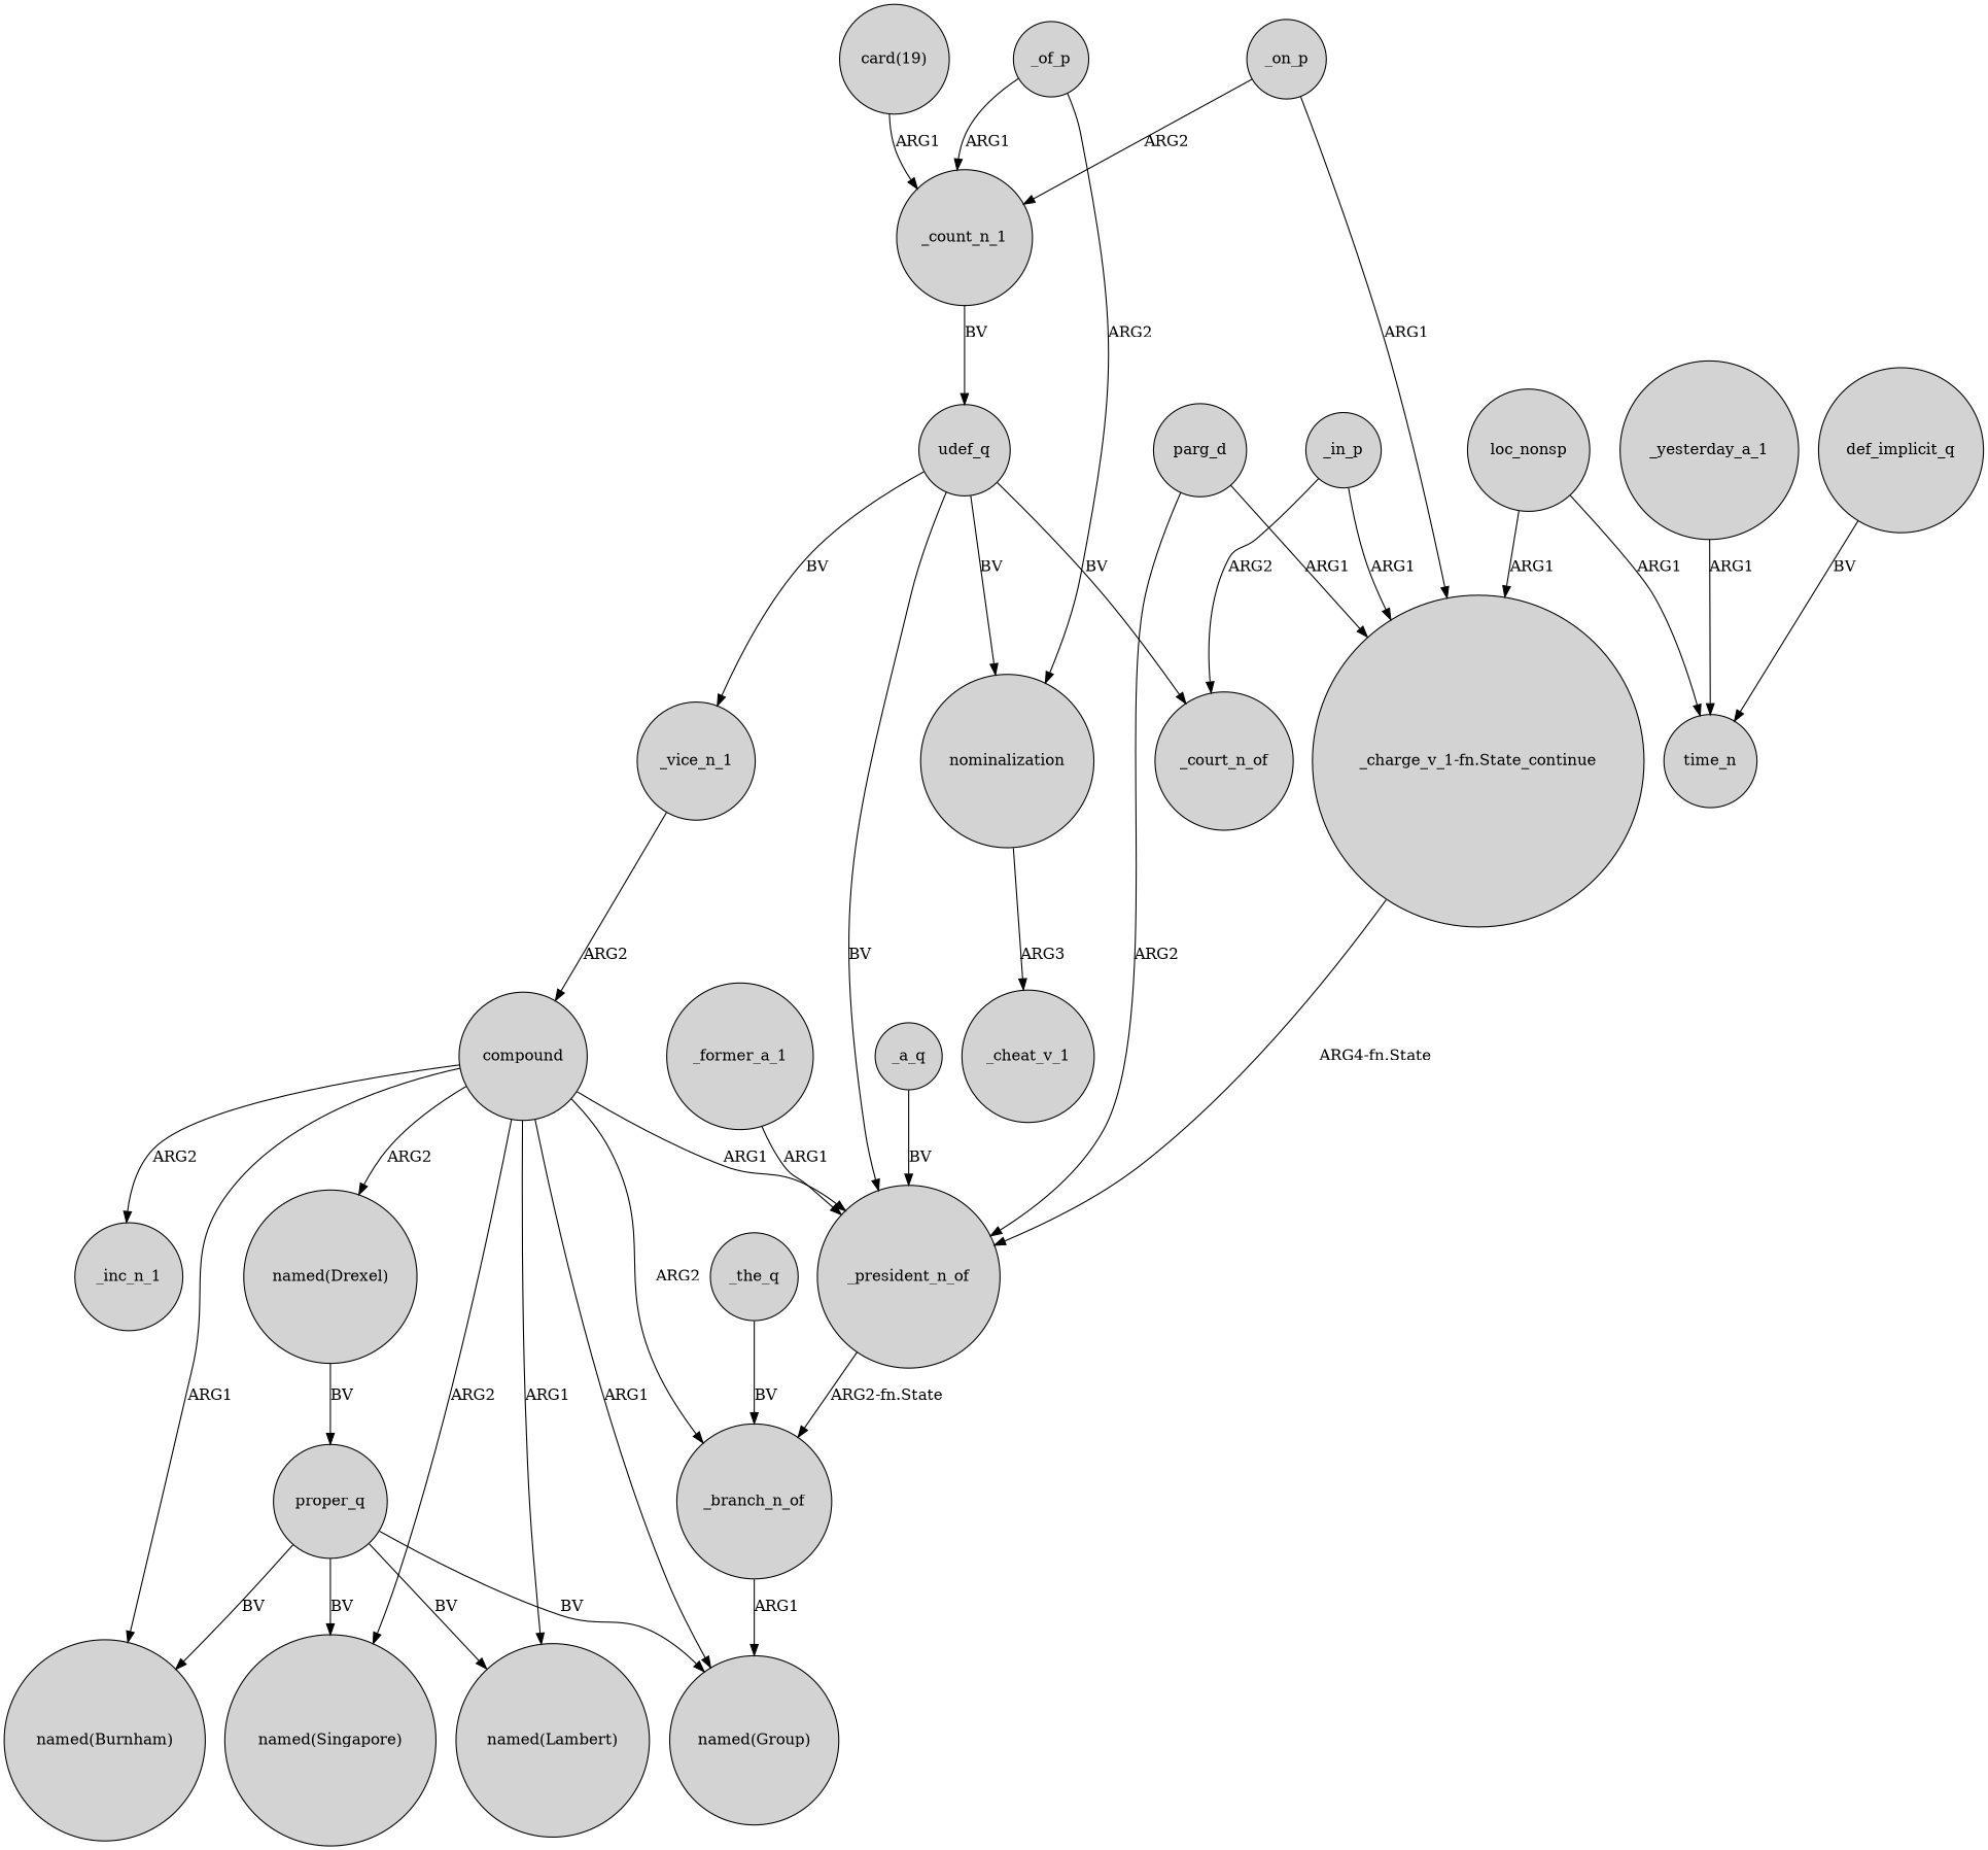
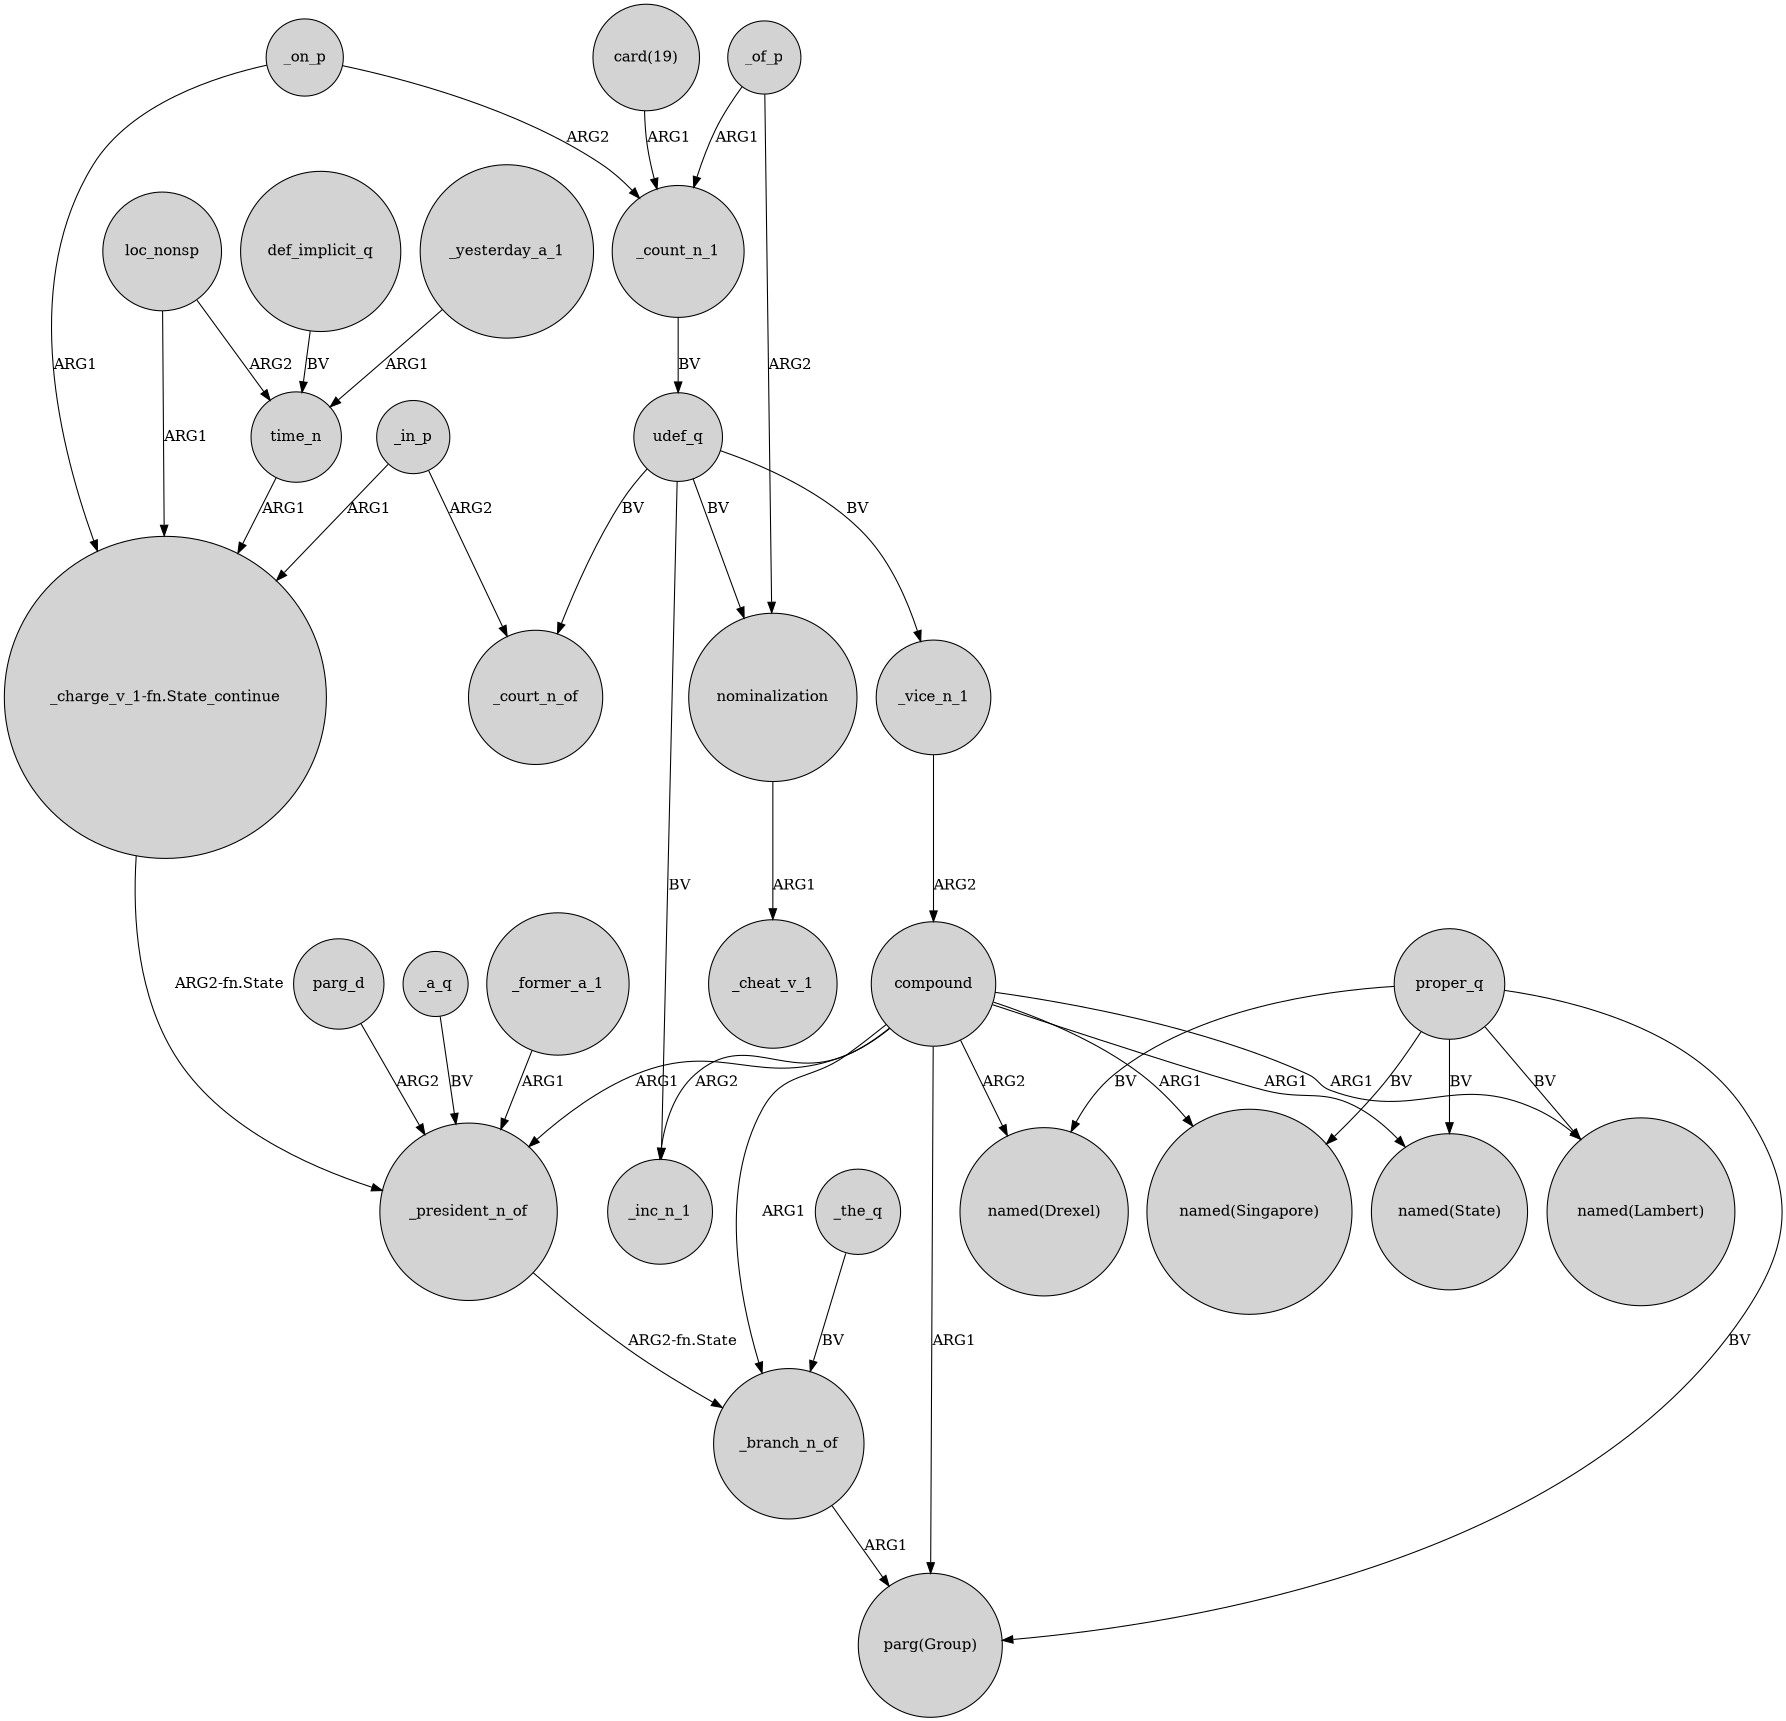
  digraph {
    node [shape=circle style=filled]
    _the_q
    _branch_n_of
-   "named(Group)"
+   "named(Group)" [label="parg(Group)"]
    loc_nonsp
    "_charge_v_1-fn.State_continue"
    time_n
    _president_n_of
    compound
-   "named(Burnham)"
+   "named(Burnham)" [label="named(State)"]
    "named(Drexel)"
    "named(Singapore)"
    _inc_n_1
    "named(Lambert)"
    _vice_n_1
    _of_p
    _count_n_1
    nominalization
    udef_q
    _cheat_v_1
    _court_n_of
    _on_p
    _yesterday_a_1
    proper_q
    parg_d
    _a_q
    _in_p
    "card(19)"
    def_implicit_q
    _former_a_1
    _the_q -> _branch_n_of [label=BV]
    _branch_n_of -> "named(Group)" [label=ARG1]
    loc_nonsp -> "_charge_v_1-fn.State_continue" [label=ARG1]
-   loc_nonsp -> time_n [label=ARG1]
-   "_charge_v_1-fn.State_continue" -> _president_n_of [label="ARG4-fn.State"]
+   loc_nonsp -> time_n [label=ARG2]
+   "_charge_v_1-fn.State_continue" -> _president_n_of [label="ARG2-fn.State"]
    _president_n_of -> _branch_n_of [label="ARG2-fn.State"]
-   compound -> _branch_n_of [label=ARG2]
+   compound -> _branch_n_of [label=ARG1]
    compound -> "named(Group)" [label=ARG1]
    compound -> _president_n_of [label=ARG1]
    compound -> "named(Burnham)" [label=ARG1]
    compound -> "named(Drexel)" [label=ARG2]
-   compound -> "named(Singapore)" [label=ARG2]
+   compound -> "named(Singapore)" [label=ARG1]
    compound -> _inc_n_1 [label=ARG2]
    compound -> "named(Lambert)" [label=ARG1]
    _vice_n_1 -> compound [label=ARG2]
    _of_p -> _count_n_1 [label=ARG1]
    _of_p -> nominalization [label=ARG2]
    _count_n_1 -> udef_q [label=BV]
-   nominalization -> _cheat_v_1 [label=ARG3]
-   udef_q -> _president_n_of [label=BV]
+   nominalization -> _cheat_v_1 [label=ARG1]
+   udef_q -> _inc_n_1 [label=BV]
    udef_q -> _vice_n_1 [label=BV]
    udef_q -> nominalization [label=BV]
    udef_q -> _court_n_of [label=BV]
    _on_p -> "_charge_v_1-fn.State_continue" [label=ARG1]
    _on_p -> _count_n_1 [label=ARG2]
    _yesterday_a_1 -> time_n [label=ARG1]
    proper_q -> "named(Group)" [label=BV]
    proper_q -> "named(Burnham)" [label=BV]
-   "named(Drexel)" -> proper_q [label=BV]
+   proper_q -> "named(Drexel)" [label=BV]
    proper_q -> "named(Singapore)" [label=BV]
    proper_q -> "named(Lambert)" [label=BV]
-   parg_d -> "_charge_v_1-fn.State_continue" [label=ARG1]
+   time_n -> "_charge_v_1-fn.State_continue" [label=ARG1]
    parg_d -> _president_n_of [label=ARG2]
    _a_q -> _president_n_of [label=BV]
    _in_p -> "_charge_v_1-fn.State_continue" [label=ARG1]
    _in_p -> _court_n_of [label=ARG2]
    "card(19)" -> _count_n_1 [label=ARG1]
    def_implicit_q -> time_n [label=BV]
    _former_a_1 -> _president_n_of [label=ARG1]
  }
